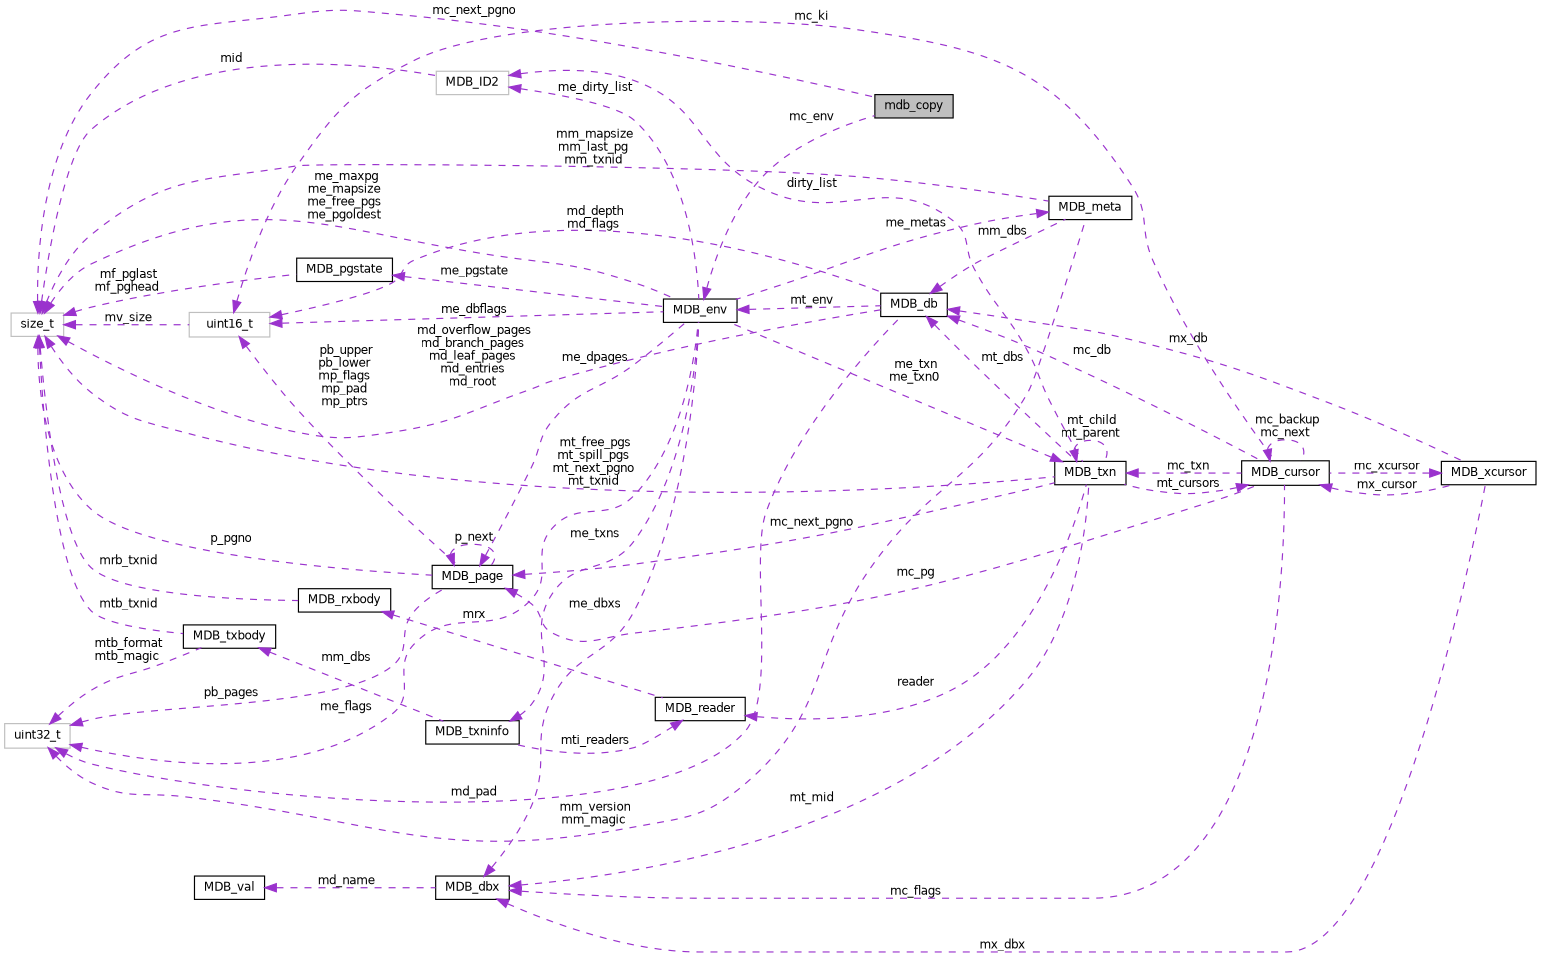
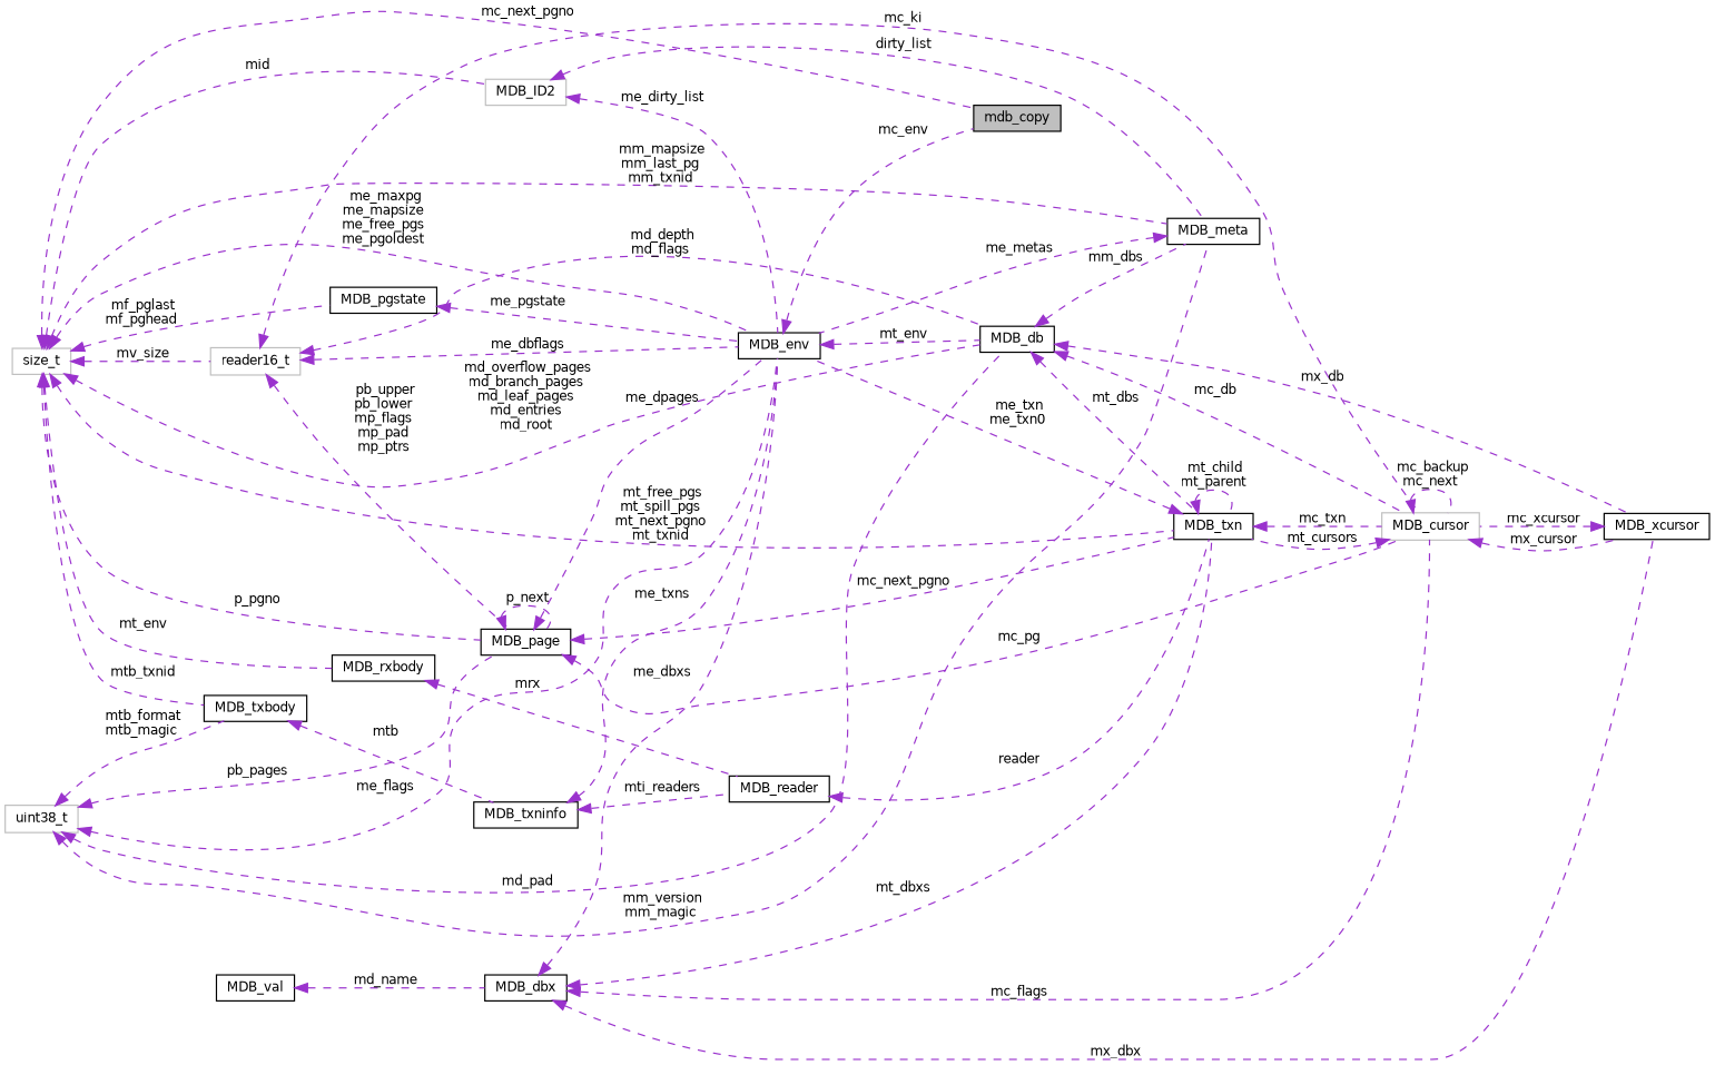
  digraph {
    rankdir=LR
    node [color=black fillcolor=white fontname=Helvetica fontsize=10 shape=record style=filled]
    edge [color=darkorchid3 dir=back fontname=Helvetica fontsize=10 labelfontname=Helvetica labelfontsize=10 style=dashed]
    n1 [fillcolor=grey75 fontcolor=black height=0.2 label=mdb_copy width=0.4]
    n2 [height=0.2 label=MDB_txn width=0.4]
-   n3 [height=0.2 label=MDB_cursor width=0.4]
+   n3 [color=grey75 height=0.2 label=MDB_cursor width=0.4]
    n4 [height=0.2 label=MDB_env width=0.4]
    n5 [height=0.2 label=MDB_xcursor width=0.4]
    n6 [height=0.2 label=MDB_db width=0.4]
    n7 [height=0.2 label=MDB_meta width=0.4]
-   n8 [color=grey75 height=0.2 label=uint32_t width=0.4]
+   n8 [color=grey75 height=0.2 label=uint38_t width=0.4]
    n9 [height=0.2 label=MDB_page width=0.4]
    n10 [height=0.2 label=MDB_txbody width=0.4]
    n11 [height=0.2 label=MDB_txninfo width=0.4]
-   n12 [color=grey75 height=0.2 label=uint16_t width=0.4]
+   n12 [color=grey75 height=0.2 label=reader16_t width=0.4]
    n13 [color=grey75 height=0.2 label=size_t width=0.4]
    n14 [height=0.2 label=MDB_rxbody width=0.4]
    n15 [color=grey75 height=0.2 label=MDB_ID2 width=0.4]
    n16 [height=0.2 label=MDB_pgstate width=0.4]
    n17 [height=0.2 label=MDB_val width=0.4]
    n18 [height=0.2 label=MDB_dbx width=0.4]
    n19 [height=0.2 label=MDB_reader width=0.4]
    n2 -> n2 [label=" mt_child\nmt_parent"]
    n2 -> n3 [label=" mc_txn"]
    n2 -> n4 [label=" me_txn\nme_txn0"]
    n3 -> n2 [label=" mt_cursors"]
    n3 -> n3 [label=" mc_backup\nmc_next"]
    n3 -> n5 [label=" mx_cursor"]
    n4 -> n1 [label=" mc_env"]
    n4 -> n6 [label=" mt_env"]
    n5 -> n3 [label=" mc_xcursor"]
    n6 -> n2 [label=" mt_dbs"]
    n6 -> n3 [label=" mc_db"]
    n6 -> n5 [label=" mx_db"]
    n6 -> n7 [label=" mm_dbs"]
    n7 -> n4 [label=" me_metas"]
    n8 -> n4 [label=" me_flags"]
    n8 -> n6 [label=" md_pad"]
    n8 -> n7 [label=" mm_version\nmm_magic"]
    n8 -> n9 [label=" pb_pages"]
    n8 -> n10 [label=" mtb_format\nmtb_magic"]
    n9 -> n2 [label=" mc_next_pgno"]
    n9 -> n3 [label=" mc_pg"]
    n9 -> n4 [label=" me_dpages"]
    n9 -> n9 [label=" p_next"]
-   n10 -> n11 [label=" mm_dbs"]
+   n10 -> n11 [label=" mtb"]
    n11 -> n4 [label=" me_txns"]
    n12 -> n3 [label=" mc_ki"]
    n12 -> n4 [label=" me_dbflags"]
    n12 -> n6 [label=" md_depth\nmd_flags"]
    n12 -> n9 [label=" pb_upper\npb_lower\nmp_flags\nmp_pad\nmp_ptrs"]
    n13 -> n1 [label=" mc_next_pgno"]
    n13 -> n2 [label=" mt_free_pgs\nmt_spill_pgs\nmt_next_pgno\nmt_txnid"]
    n13 -> n4 [label=" me_maxpg\nme_mapsize\nme_free_pgs\nme_pgoldest"]
    n13 -> n6 [label=" md_overflow_pages\nmd_branch_pages\nmd_leaf_pages\nmd_entries\nmd_root"]
    n13 -> n7 [label=" mm_mapsize\nmm_last_pg\nmm_txnid"]
    n13 -> n9 [label=" p_pgno"]
    n13 -> n10 [label=" mtb_txnid"]
    n13 -> n12 [label=" mv_size"]
-   n13 -> n14 [label=" mrb_txnid"]
+   n13 -> n14 [label=" mt_env"]
    n13 -> n15 [label=" mid"]
    n13 -> n16 [label=" mf_pglast\nmf_pghead"]
    n14 -> n19 [label=" mrx"]
-   n15 -> n2 [label=" dirty_list"]
+   n15 -> n7 [label=" dirty_list"]
    n15 -> n4 [label=" me_dirty_list"]
    n16 -> n4 [label=" me_pgstate"]
    n17 -> n18 [label=" md_name"]
-   n18 -> n2 [label=" mt_mid"]
+   n18 -> n2 [label=" mt_dbxs"]
    n18 -> n3 [label=" mc_flags"]
    n18 -> n4 [label=" me_dbxs"]
    n18 -> n5 [label=" mx_dbx"]
    n19 -> n2 [label=" reader"]
-   n19 -> n11 [label=" mti_readers"]
+   n11 -> n19 [label=" mti_readers"]
  }
